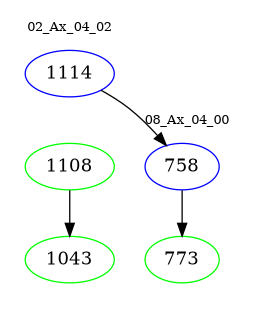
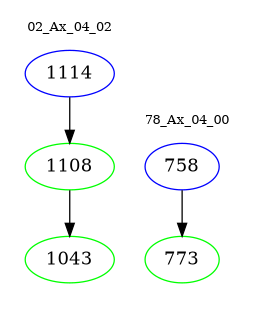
  digraph {
    node [color=green]
    edge [color=black]
    n1 [color=blue label=1114]
    n2 [label=1043]
    n3 [label=1108]
    n4 [color=blue label=758]
    n5 [label=773]
    subgraph cluster_1 {
      color=white
      fontsize=10
      label="02_Ax_04_02"
      n1
      n2
      n3
    }
    subgraph cluster_2 {
      color=white
      fontsize=10
-     label="08_Ax_04_00"
+     label="78_Ax_04_00"
      n4
      n5
    }
-   n1 -> n4
+   n1 -> n3
    n3 -> n2
    n4 -> n5
  }
